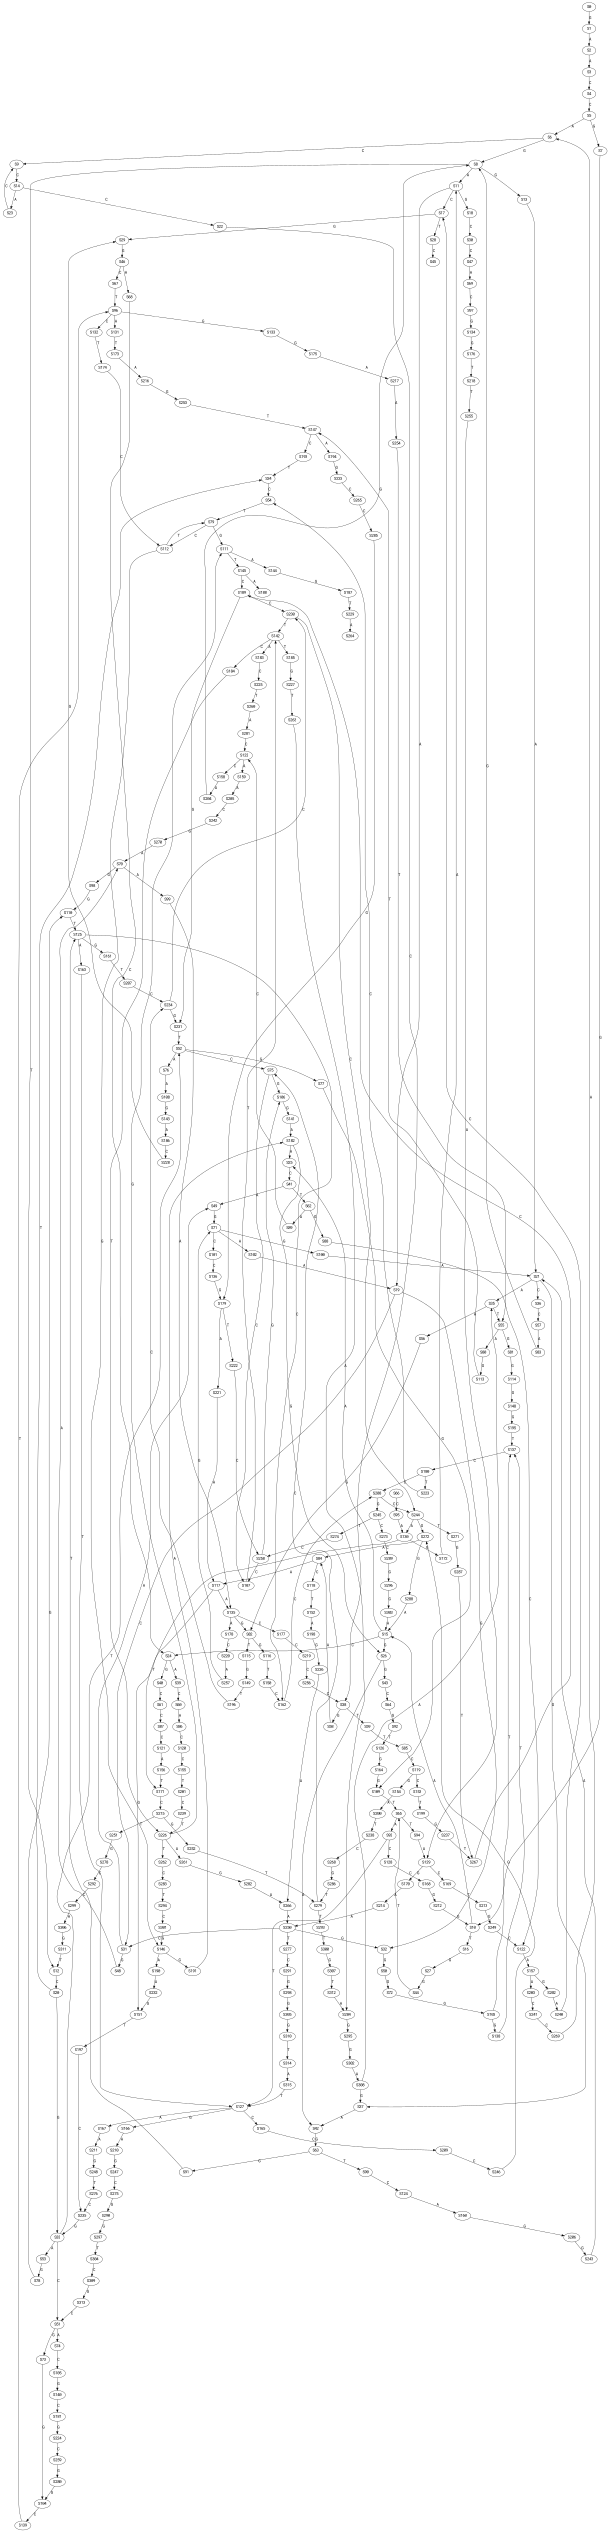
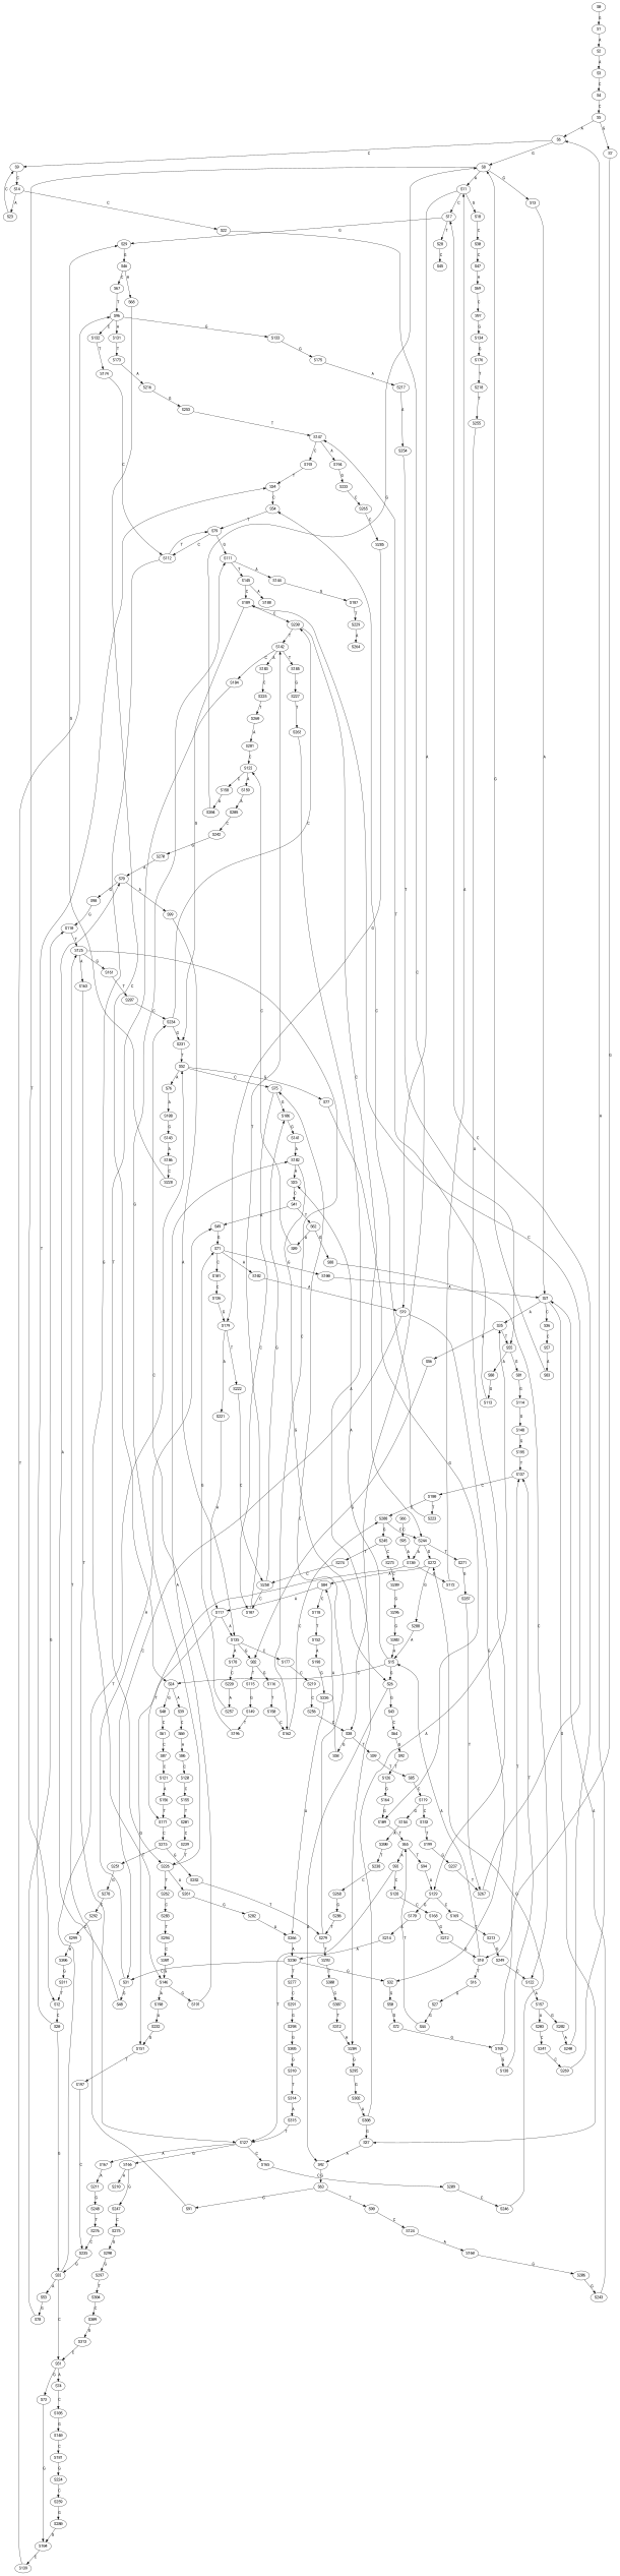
  strict digraph {
    fontname="Roboto Mono"
    node [fontname="Roboto Mono"]
    edge [fontname="Roboto Mono"]
    S0
    S1
    S2
    S3
    S4
    S5
    S6
    S7
    S8
    S9
    S10
    S11
    S12
    S13
    S14
    S15
    S16
    S17
    S18
    S19
    S20
    S21
    S22
    S23
    S24
    S25
    S26
    S27
    S28
    S29
    S30
    S31
    S32
    S33
    S34
    S35
    S36
    S37
    S38
    S39
    S40
    S41
    S42
    S43
    S44
    S45
    S46
    S47
    S48
    S49
    S50
    S51
    S52
    S53
    S54
    S55
    S56
    S57
    S58
    S59
    S60
    S61
    S62
    S63
    S64
    S65
    S67
    S68
    S69
    S70
    S71
    S72
    S73
    S74
    S75
    S76
    S77
    S78
    S79
    S80
    S81
    S82
    S83
    S84
    S85
    S86
    S87
    S88
    S89
    S90
    S91
    S92
    S93
    S94
    S66
    S95
    S96
    S97
    S98
    S99
    S100
    S101
    S102
    S103
    S104
    S105
    S106
    S107
    S108
    S109
    S110
    S111
    S112
    S113
    S114
    S115
    S116
    S117
    S118
    S119
    S120
    S121
    S122
    S123
    S124
    S125
    S126
    S127
    S128
    S129
    S130
    S131
    S132
    S133
    S134
    S135
    S136
    S137
    S138
    S139
    S140
    S141
    S142
    S143
    S144
    S145
    S146
    S147
    S148
    S149
    S150
    S151
    S152
    S153
    S154
    S155
    S156
    S157
    S158
    S159
    S160
    S161
    S162
    S163
    S164
    S165
    S166
    S167
    S168
    S169
    S170
    S171
    S172
    S173
    S174
    S175
    S176
    S177
    S178
    S179
    S180
    S181
    S182
    S183
    S184
    S185
    S186
    S187
    S188
    S189
    S190
    S191
    S193
    S194
    S195
    S196
    S197
    S198
    S199
    S200
    S201
    S202
    S203
    S204
    S205
    S206
    S207
    S208
    S209
    S210
    S211
    S212
    S213
    S214
    S215
    S216
    S217
    S218
    S219
    S220
    S221
    S222
    S223
    S224
    S225
    S226
    S227
    S228
    S229
    S230
    S231
    S232
    S233
    S234
    S235
    S236
    S237
    S238
    S239
    S240
    S241
    S242
    S243
    S244
    S245
    S246
    S247
    S248
    S249
    S250
    S251
    S252
    S253
    S254
    S255
    S256
    S257
    S258
    S259
    S260
    S261
    S262
    S263
    S264
    S265
    S266
    S267
    S268
    S269
    S270
    S271
    S272
    S273
    S274
    S275
    S276
    S277
    S278
    S279
    S280
    S281
    S282
    S283
    S284
    S285
    S286
    S287
    S288
    S289
    S290
    S291
    S292
    S293
    S294
    S295
    S296
    S297
    S298
    S299
    S300
    S301
    S302
    S303
    S304
    S305
    S306
    S307
    S308
    S309
    S310
    S311
    S312
    S313
    S314
    S315
    S0 -> S1 [label=G]
    S1 -> S2 [label=A]
    S2 -> S3 [label=A]
    S3 -> S4 [label=C]
    S4 -> S5 [label=C]
    S5 -> S6 [label=A]
    S5 -> S7 [label=G]
    S6 -> S8 [label=G]
    S6 -> S9 [label=C]
    S7 -> S10 [label=G]
    S8 -> S11 [label=A]
    S8 -> S12 [label=T]
    S8 -> S13 [label=G]
    S9 -> S14 [label=C]
    S10 -> S15 [label=A]
    S10 -> S16 [label=T]
    S11 -> S17 [label=C]
    S11 -> S18 [label=G]
    S11 -> S19 [label=A]
    S12 -> S20 [label=C]
    S13 -> S21 [label=A]
    S14 -> S22 [label=C]
    S14 -> S23 [label=A]
    S15 -> S24 [label=C]
    S15 -> S25 [label=A]
    S15 -> S26 [label=G]
    S16 -> S27 [label=G]
    S17 -> S28 [label=T]
    S17 -> S29 [label=G]
    S18 -> S30 [label=C]
    S19 -> S31 [label=C]
    S19 -> S32 [label=G]
    S20 -> S33 [label=G]
    S20 -> S34 [label=T]
    S21 -> S35 [label=A]
    S21 -> S36 [label=C]
    S21 -> S37 [label=G]
    S22 -> S38 [label=C]
    S23 -> S9 [label=C]
    S24 -> S39 [label=A]
    S24 -> S40 [label=G]
    S25 -> S41 [label=C]
    S26 -> S42 [label=A]
    S26 -> S43 [label=G]
    S27 -> S44 [label=G]
    S28 -> S45 [label=C]
    S29 -> S46 [label=G]
    S30 -> S47 [label=C]
    S31 -> S48 [label=G]
    S31 -> S49 [label=A]
    S32 -> S50 [label=G]
    S33 -> S51 [label=C]
    S33 -> S52 [label=T]
    S33 -> S53 [label=A]
    S34 -> S54 [label=C]
    S35 -> S55 [label=T]
    S35 -> S56 [label=A]
    S36 -> S57 [label=C]
    S37 -> S42 [label=A]
    S38 -> S58 [label=G]
    S38 -> S59 [label=T]
    S39 -> S60 [label=C]
    S40 -> S61 [label=C]
    S41 -> S49 [label=A]
    S41 -> S62 [label=T]
    S42 -> S63 [label=G]
    S43 -> S64 [label=C]
    S44 -> S65 [label=T]
    S46 -> S67 [label=C]
    S46 -> S68 [label=A]
    S47 -> S69 [label=A]
    S48 -> S70 [label=A]
    S49 -> S71 [label=G]
    S50 -> S72 [label=G]
    S51 -> S73 [label=G]
    S51 -> S74 [label=A]
    S52 -> S75 [label=C]
    S52 -> S76 [label=A]
    S52 -> S77 [label=G]
    S53 -> S78 [label=G]
    S54 -> S79 [label=T]
    S55 -> S80 [label=A]
    S55 -> S81 [label=G]
    S56 -> S82 [label=G]
    S57 -> S83 [label=A]
    S58 -> S84 [label=A]
    S59 -> S85 [label=T]
    S60 -> S86 [label=A]
    S61 -> S87 [label=C]
    S62 -> S88 [label=G]
    S62 -> S89 [label=A]
    S63 -> S90 [label=T]
    S63 -> S91 [label=G]
    S64 -> S92 [label=G]
    S65 -> S93 [label=A]
    S65 -> S94 [label=T]
    S67 -> S96 [label=T]
    S68 -> S24 [label=C]
    S69 -> S97 [label=C]
    S70 -> S98 [label=G]
    S70 -> S99 [label=A]
    S71 -> S100 [label=G]
    S71 -> S101 [label=C]
    S71 -> S102 [label=A]
    S72 -> S103 [label=G]
    S73 -> S104 [label=G]
    S74 -> S105 [label=C]
    S75 -> S106 [label=G]
    S75 -> S107 [label=C]
    S76 -> S108 [label=A]
    S77 -> S109 [label=G]
    S78 -> S110 [label=G]
    S79 -> S111 [label=G]
    S79 -> S112 [label=C]
    S80 -> S113 [label=G]
    S81 -> S114 [label=G]
    S82 -> S115 [label=T]
    S82 -> S116 [label=G]
    S83 -> S8 [label=G]
    S84 -> S117 [label=A]
    S84 -> S118 [label=C]
    S85 -> S119 [label=C]
    S86 -> S120 [label=C]
    S87 -> S121 [label=C]
    S88 -> S122 [label=C]
    S89 -> S123 [label=C]
    S90 -> S124 [label=C]
    S91 -> S125 [label=T]
    S92 -> S126 [label=T]
    S93 -> S127 [label=T]
    S93 -> S128 [label=C]
    S94 -> S129 [label=A]
    S66 -> S95 [label=C]
    S95 -> S130 [label=A]
    S96 -> S131 [label=A]
    S96 -> S132 [label=C]
    S96 -> S133 [label=G]
    S97 -> S134 [label=G]
    S98 -> S110 [label=G]
    S99 -> S135 [label=A]
    S100 -> S21 [label=A]
    S101 -> S136 [label=C]
    S102 -> S19 [label=A]
    S103 -> S137 [label=T]
    S103 -> S138 [label=G]
    S104 -> S139 [label=C]
    S105 -> S140 [label=G]
    S106 -> S141 [label=G]
    S107 -> S142 [label=T]
    S108 -> S143 [label=G]
    S109 -> S65 [label=T]
    S110 -> S125 [label=T]
    S111 -> S144 [label=A]
    S111 -> S145 [label=T]
    S112 -> S79 [label=T]
    S112 -> S146 [label=G]
    S113 -> S147 [label=T]
    S114 -> S148 [label=G]
    S115 -> S149 [label=G]
    S116 -> S150 [label=T]
    S117 -> S135 [label=A]
    S117 -> S151 [label=G]
    S118 -> S152 [label=T]
    S119 -> S153 [label=C]
    S119 -> S154 [label=G]
    S120 -> S155 [label=C]
    S121 -> S156 [label=A]
    S122 -> S157 [label=A]
    S123 -> S158 [label=C]
    S123 -> S159 [label=A]
    S124 -> S160 [label=A]
    S125 -> S161 [label=G]
    S125 -> S162 [label=C]
    S125 -> S163 [label=A]
    S126 -> S164 [label=G]
    S127 -> S165 [label=C]
    S127 -> S166 [label=G]
    S127 -> S167 [label=A]
    S128 -> S168 [label=C]
    S129 -> S169 [label=C]
    S129 -> S170 [label=G]
    S130 -> S171 [label=T]
    S130 -> S172 [label=G]
    S131 -> S173 [label=T]
    S132 -> S174 [label=T]
    S133 -> S175 [label=G]
    S134 -> S176 [label=G]
    S135 -> S82 [label=G]
    S135 -> S177 [label=C]
    S135 -> S178 [label=A]
    S136 -> S179 [label=G]
    S137 -> S180 [label=C]
    S138 -> S137 [label=T]
    S139 -> S96 [label=T]
    S140 -> S181 [label=C]
    S141 -> S182 [label=A]
    S142 -> S183 [label=A]
    S142 -> S184 [label=C]
    S142 -> S185 [label=T]
    S143 -> S186 [label=A]
    S144 -> S187 [label=G]
    S145 -> S188 [label=A]
    S145 -> S189 [label=C]
    S146 -> S190 [label=A]
    S146 -> S191 [label=G]
    S147 -> S193 [label=C]
    S147 -> S194 [label=A]
    S148 -> S195 [label=G]
    S149 -> S196 [label=T]
    S150 -> S162 [label=C]
    S151 -> S197 [label=T]
    S152 -> S198 [label=A]
    S153 -> S199 [label=T]
    S154 -> S200 [label=A]
    S155 -> S201 [label=T]
    S156 -> S171 [label=T]
    S157 -> S202 [label=G]
    S157 -> S203 [label=A]
    S158 -> S204 [label=A]
    S159 -> S205 [label=A]
    S160 -> S206 [label=G]
    S161 -> S207 [label=T]
    S162 -> S208 [label=C]
    S163 -> S127 [label=T]
    S164 -> S109 [label=G]
    S165 -> S209 [label=C]
    S166 -> S210 [label=A]
    S167 -> S211 [label=A]
    S168 -> S212 [label=G]
    S169 -> S213 [label=T]
    S170 -> S214 [label=A]
    S171 -> S215 [label=C]
    S172 -> S11 [label=A]
    S173 -> S216 [label=A]
    S174 -> S112 [label=C]
    S175 -> S217 [label=A]
    S176 -> S218 [label=T]
    S177 -> S219 [label=C]
    S178 -> S220 [label=C]
    S179 -> S221 [label=A]
    S179 -> S222 [label=T]
    S180 -> S208 [label=C]
    S180 -> S223 [label=T]
    S181 -> S224 [label=G]
    S182 -> S25 [label=A]
    S182 -> S26 [label=G]
    S183 -> S225 [label=C]
    S184 -> S226 [label=T]
    S185 -> S227 [label=G]
    S186 -> S228 [label=C]
    S187 -> S229 [label=T]
    S189 -> S230 [label=C]
    S189 -> S231 [label=G]
    S190 -> S232 [label=A]
    S191 -> S182 [label=A]
    S193 -> S34 [label=T]
    S194 -> S233 [label=G]
    S195 -> S137 [label=T]
    S196 -> S234 [label=C]
    S197 -> S235 [label=C]
    S198 -> S236 [label=G]
    S199 -> S237 [label=G]
    S200 -> S238 [label=T]
    S201 -> S239 [label=C]
    S202 -> S240 [label=A]
    S203 -> S241 [label=C]
    S204 -> S8 [label=G]
    S205 -> S242 [label=C]
    S206 -> S243 [label=G]
    S207 -> S234 [label=C]
    S208 -> S244 [label=C]
    S208 -> S245 [label=G]
    S209 -> S246 [label=C]
-   S210 -> S247 [label=G]
+   S166 -> S247 [label=G]
    S211 -> S248 [label=G]
    S212 -> S10 [label=G]
    S213 -> S249 [label=G]
    S214 -> S250 [label=A]
    S215 -> S251 [label=T]
    S215 -> S252 [label=G]
    S216 -> S253 [label=G]
    S217 -> S254 [label=A]
    S218 -> S255 [label=T]
    S219 -> S256 [label=C]
    S220 -> S257 [label=A]
    S221 -> S117 [label=A]
    S222 -> S258 [label=C]
    S223 -> S54 [label=C]
    S224 -> S259 [label=C]
    S225 -> S260 [label=T]
    S226 -> S111 [label=G]
    S226 -> S261 [label=A]
    S226 -> S262 [label=T]
    S227 -> S263 [label=T]
    S228 -> S29 [label=G]
    S229 -> S264 [label=A]
    S230 -> S142 [label=T]
    S230 -> S244 [label=C]
    S231 -> S52 [label=T]
    S232 -> S151 [label=G]
    S233 -> S265 [label=C]
    S234 -> S230 [label=C]
    S234 -> S231 [label=G]
    S235 -> S33 [label=G]
    S236 -> S266 [label=A]
    S237 -> S267 [label=T]
    S238 -> S268 [label=C]
    S239 -> S226 [label=T]
    S240 -> S17 [label=C]
    S241 -> S269 [label=C]
    S242 -> S270 [label=G]
    S243 -> S21 [label=A]
    S244 -> S130 [label=A]
    S244 -> S271 [label=T]
    S244 -> S272 [label=G]
    S245 -> S273 [label=C]
    S245 -> S274 [label=T]
    S246 -> S272 [label=G]
    S247 -> S275 [label=C]
    S248 -> S276 [label=T]
    S249 -> S122 [label=C]
    S250 -> S31 [label=C]
    S250 -> S32 [label=G]
    S250 -> S277 [label=T]
    S251 -> S278 [label=G]
    S252 -> S279 [label=T]
    S253 -> S147 [label=T]
    S254 -> S55 [label=T]
    S255 -> S129 [label=A]
    S256 -> S38 [label=C]
    S257 -> S71 [label=G]
    S258 -> S106 [label=G]
    S258 -> S107 [label=C]
    S259 -> S280 [label=G]
    S260 -> S281 [label=A]
    S261 -> S282 [label=G]
    S262 -> S283 [label=C]
    S263 -> S284 [label=A]
    S265 -> S285 [label=C]
    S266 -> S250 [label=A]
    S267 -> S189 [label=C]
    S268 -> S286 [label=G]
    S269 -> S6 [label=A]
    S270 -> S70 [label=A]
    S271 -> S287 [label=G]
    S272 -> S84 [label=A]
    S272 -> S288 [label=G]
    S273 -> S289 [label=C]
    S274 -> S258 [label=C]
    S275 -> S290 [label=G]
    S276 -> S235 [label=C]
    S277 -> S291 [label=C]
    S278 -> S292 [label=C]
    S279 -> S75 [label=C]
    S279 -> S293 [label=T]
    S280 -> S104 [label=G]
    S281 -> S123 [label=C]
    S282 -> S266 [label=A]
    S283 -> S294 [label=T]
    S284 -> S295 [label=G]
    S285 -> S179 [label=G]
    S286 -> S279 [label=T]
    S287 -> S267 [label=T]
    S288 -> S15 [label=A]
    S289 -> S296 [label=G]
    S290 -> S297 [label=G]
    S291 -> S298 [label=G]
    S292 -> S299 [label=C]
    S293 -> S300 [label=T]
    S294 -> S301 [label=C]
    S295 -> S302 [label=G]
    S296 -> S303 [label=G]
    S297 -> S304 [label=T]
    S298 -> S305 [label=G]
    S299 -> S306 [label=A]
    S300 -> S307 [label=G]
    S301 -> S146 [label=G]
    S302 -> S308 [label=A]
    S303 -> S15 [label=A]
    S304 -> S309 [label=C]
    S305 -> S310 [label=G]
    S306 -> S311 [label=G]
    S307 -> S312 [label=T]
    S308 -> S35 [label=A]
    S308 -> S37 [label=G]
    S309 -> S313 [label=G]
    S310 -> S314 [label=T]
    S311 -> S12 [label=T]
    S312 -> S284 [label=A]
    S313 -> S51 [label=C]
    S314 -> S315 [label=A]
    S315 -> S127 [label=T]
  }
